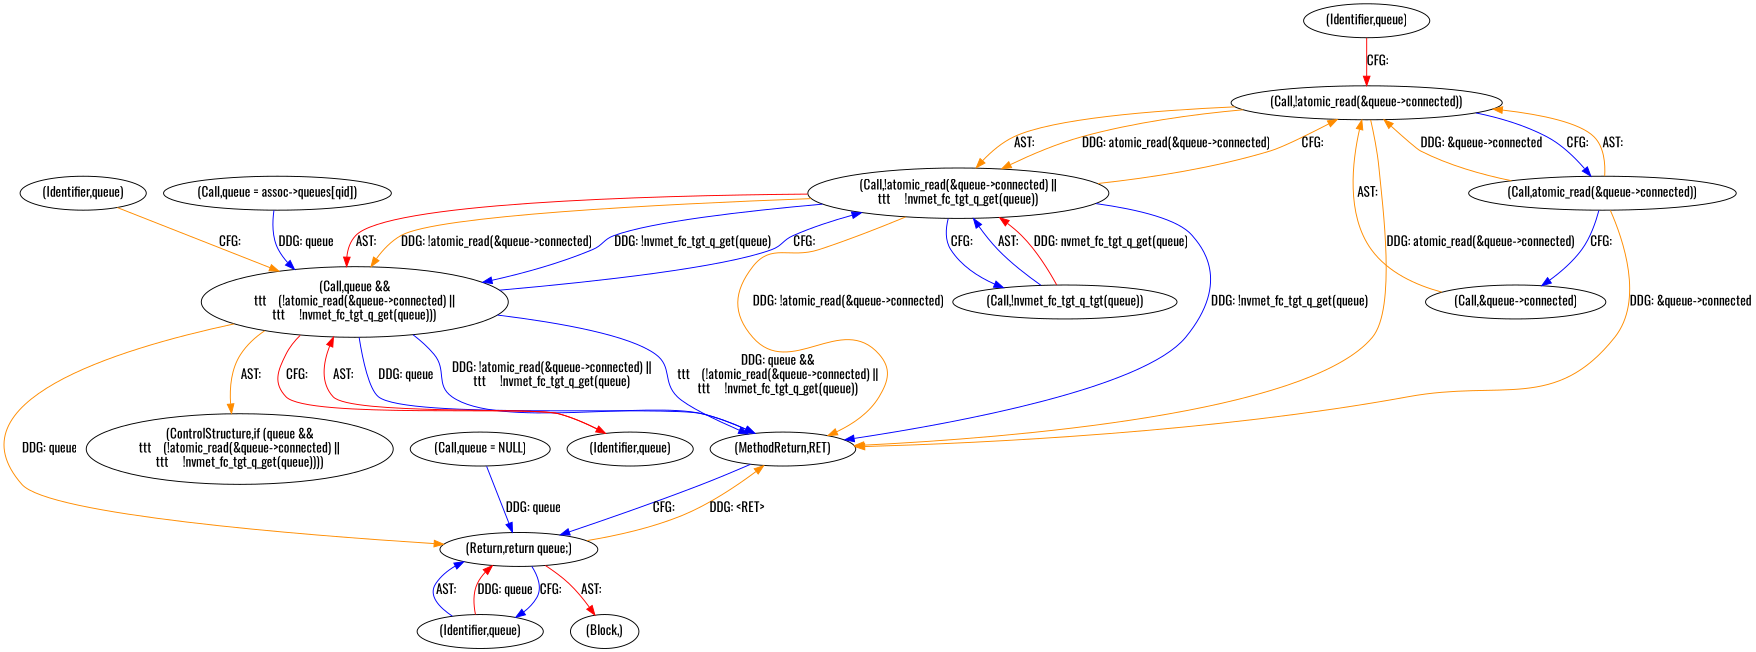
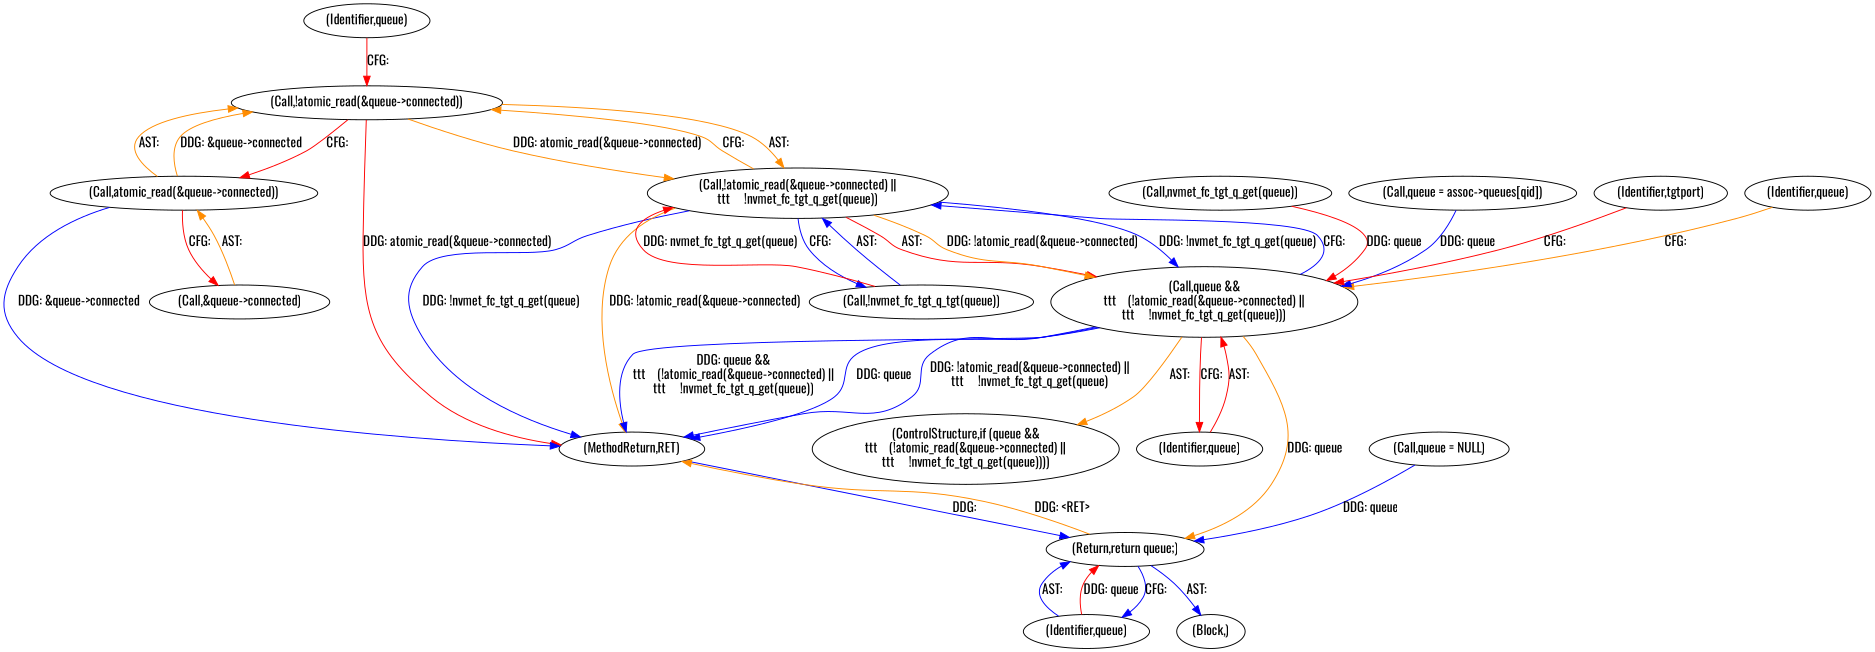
  digraph {
    fontname=Oswald
    node [fontname=Oswald]
    edge [color=blue fontname=Oswald]
    n1 [label="(Call,!atomic_read(&queue->connected))"]
    n2 [label="(Call,atomic_read(&queue->connected))"]
    n3 [label="(Call,!atomic_read(&queue->connected) ||\n\t\t\t     !nvmet_fc_tgt_q_get(queue))"]
    n4 [label="(MethodReturn,RET)"]
    n5 [label="(Call,&queue->connected)"]
    n6 [label="(Call,queue &&\n\t\t\t    (!atomic_read(&queue->connected) ||\n\t\t\t     !nvmet_fc_tgt_q_get(queue)))"]
    n7 [label="(Call,!nvmet_fc_tgt_q_tgt(queue))"]
    n8 [label="(Return,return queue;)"]
    n9 [label="(ControlStructure,if (queue &&\n\t\t\t    (!atomic_read(&queue->connected) ||\n\t\t\t     !nvmet_fc_tgt_q_get(queue))))"]
    n10 [label="(Identifier,queue)"]
    n11 [label="(Identifier,queue)"]
    n12 [label="(Block,)"]
    n13 [label="(Identifier,queue)"]
    n14 [label="(Call,queue = NULL)"]
    n15 [label="(Identifier,queue)"]
+   n16 [label="(Call,nvmet_fc_tgt_q_get(queue))"]
    n17 [label="(Call,queue = assoc->queues[qid])"]
-   n1 -> n2 [label="CFG: "]
+   n18 [label="(Identifier,tgtport)"]
+   n1 -> n2 [color=red label="CFG: "]
    n1 -> n3 [color=darkorange label="AST: "]
    n1 -> n3 [color=darkorange label="DDG: atomic_read(&queue->connected)"]
-   n1 -> n4 [color=darkorange label="DDG: atomic_read(&queue->connected)"]
+   n1 -> n4 [color=red label="DDG: atomic_read(&queue->connected)"]
    n2 -> n1 [color=darkorange label="AST: "]
    n2 -> n1 [color=darkorange label="DDG: &queue->connected"]
-   n2 -> n4 [color=darkorange label="DDG: &queue->connected"]
-   n2 -> n5 [label="CFG: "]
+   n2 -> n4 [label="DDG: &queue->connected"]
+   n2 -> n5 [color=red label="CFG: "]
    n3 -> n1 [color=darkorange label="CFG: "]
    n3 -> n4 [label="DDG: !nvmet_fc_tgt_q_get(queue)"]
    n3 -> n4 [color=darkorange label="DDG: !atomic_read(&queue->connected)"]
    n3 -> n6 [color=red label="AST: "]
    n3 -> n6 [color=darkorange label="DDG: !atomic_read(&queue->connected)"]
    n3 -> n6 [label="DDG: !nvmet_fc_tgt_q_get(queue)"]
    n3 -> n7 [label="CFG: "]
-   n4 -> n8 [label="CFG: "]
-   n5 -> n1 [color=darkorange label="AST: "]
+   n4 -> n8 [label="DDG: "]
+   n5 -> n2 [color=darkorange label="AST: "]
    n6 -> n3 [label="CFG: "]
    n6 -> n4 [label="DDG: queue &&\n\t\t\t    (!atomic_read(&queue->connected) ||\n\t\t\t     !nvmet_fc_tgt_q_get(queue))"]
    n6 -> n4 [label="DDG: queue"]
    n6 -> n4 [label="DDG: !atomic_read(&queue->connected) ||\n\t\t\t     !nvmet_fc_tgt_q_get(queue)"]
    n6 -> n8 [color=darkorange label="DDG: queue"]
    n6 -> n9 [color=darkorange label="AST: "]
    n6 -> n10 [color=red label="CFG: "]
    n7 -> n3 [label="AST: "]
    n7 -> n3 [color=red label="DDG: nvmet_fc_tgt_q_get(queue)"]
    n8 -> n4 [color=darkorange label="DDG: <RET>"]
    n8 -> n11 [label="CFG: "]
-   n8 -> n12 [color=red label="AST: "]
+   n8 -> n12 [label="AST: "]
    n10 -> n6 [color=red label="AST: "]
    n11 -> n8 [label="AST: "]
    n11 -> n8 [color=red label="DDG: queue"]
    n13 -> n1 [color=red label="CFG: "]
    n14 -> n8 [label="DDG: queue"]
    n15 -> n6 [color=darkorange label="CFG: "]
+   n16 -> n6 [color=red label="DDG: queue"]
    n17 -> n6 [label="DDG: queue"]
+   n18 -> n6 [color=red label="CFG: "]
  }
